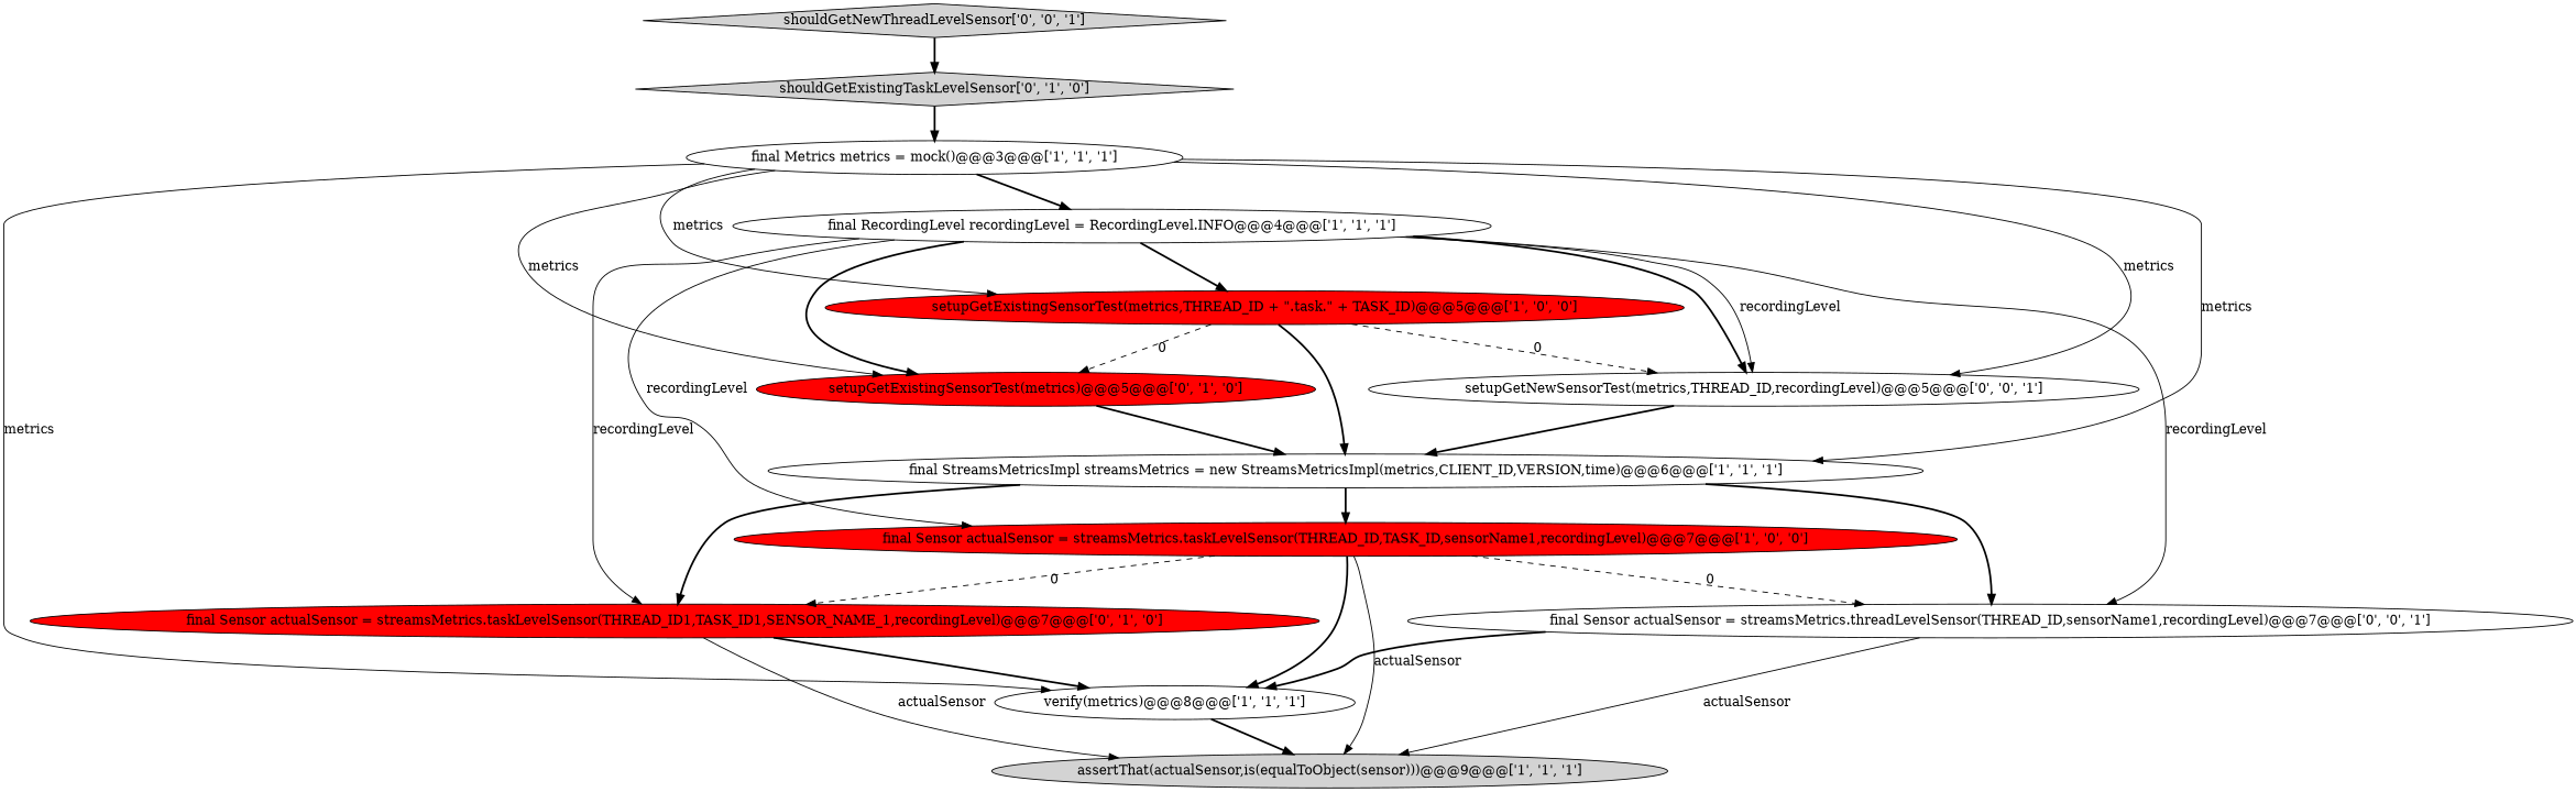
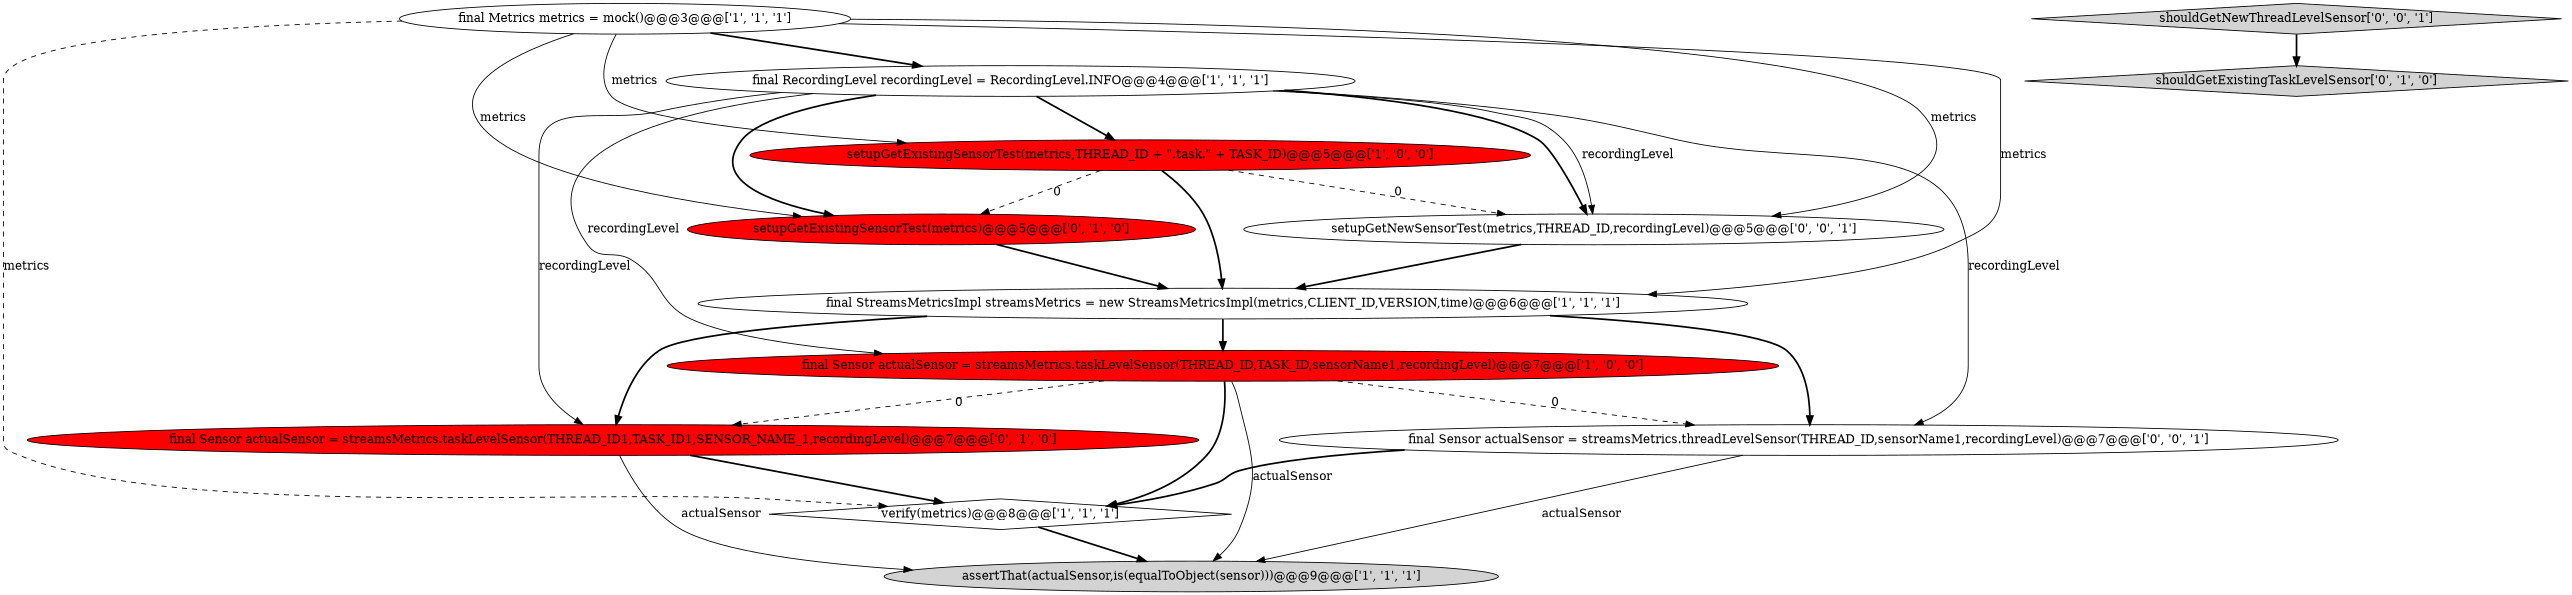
  digraph {
    node [fillcolor=white shape=ellipse style=filled]
    edge [style=bold]
    n1 [label="final RecordingLevel recordingLevel = RecordingLevel.INFO@@@4@@@['1', '1', '1']"]
    n2 [fillcolor=red label="setupGetExistingSensorTest(metrics)@@@5@@@['0', '1', '0']"]
    n3 [fillcolor=red label="final Sensor actualSensor = streamsMetrics.taskLevelSensor(THREAD_ID1,TASK_ID1,SENSOR_NAME_1,recordingLevel)@@@7@@@['0', '1', '0']"]
    n4 [label="final Sensor actualSensor = streamsMetrics.threadLevelSensor(THREAD_ID,sensorName1,recordingLevel)@@@7@@@['0', '0', '1']"]
    n5 [label="setupGetNewSensorTest(metrics,THREAD_ID,recordingLevel)@@@5@@@['0', '0', '1']"]
    n6 [fillcolor=red label="setupGetExistingSensorTest(metrics,THREAD_ID + \".task.\" + TASK_ID)@@@5@@@['1', '0', '0']"]
    n7 [fillcolor=red label="final Sensor actualSensor = streamsMetrics.taskLevelSensor(THREAD_ID,TASK_ID,sensorName1,recordingLevel)@@@7@@@['1', '0', '0']"]
    n8 [label="final StreamsMetricsImpl streamsMetrics = new StreamsMetricsImpl(metrics,CLIENT_ID,VERSION,time)@@@6@@@['1', '1', '1']"]
-   n9 [label="verify(metrics)@@@8@@@['1', '1', '1']"]
+   n9 [label="verify(metrics)@@@8@@@['1', '1', '1']" shape=diamond]
    n10 [fillcolor=lightgray label="assertThat(actualSensor,is(equalToObject(sensor)))@@@9@@@['1', '1', '1']"]
    n11 [fillcolor=lightgray label="shouldGetExistingTaskLevelSensor['0', '1', '0']" shape=diamond]
    n12 [label="final Metrics metrics = mock()@@@3@@@['1', '1', '1']"]
    n13 [fillcolor=lightgray label="shouldGetNewThreadLevelSensor['0', '0', '1']" shape=diamond]
    n1 -> n2
    n1 -> n3 [label=recordingLevel style=solid]
    n1 -> n4 [label=recordingLevel style=solid]
    n1 -> n5
    n1 -> n5 [label=recordingLevel style=solid]
    n1 -> n6
    n1 -> n7 [label=recordingLevel style=solid]
    n2 -> n8
    n3 -> n9
    n3 -> n10 [label=actualSensor style=solid]
    n4 -> n9
    n4 -> n10 [label=actualSensor style=solid]
    n5 -> n8
    n6 -> n2 [label=0 style=dashed]
    n6 -> n5 [label=0 style=dashed]
    n6 -> n8
    n7 -> n3 [label=0 style=dashed]
    n7 -> n4 [label=0 style=dashed]
    n7 -> n9
    n7 -> n10 [label=actualSensor style=solid]
    n8 -> n3
    n8 -> n4
    n8 -> n7
    n9 -> n10
-   n11 -> n12
    n12 -> n1
    n12 -> n2 [label=metrics style=solid]
    n12 -> n5 [label=metrics style=solid]
    n12 -> n6 [label=metrics style=solid]
    n12 -> n8 [label=metrics style=solid]
-   n12 -> n9 [label=metrics style=solid]
+   n12 -> n9 [label=metrics style=dashed]
    n13 -> n11
  }
